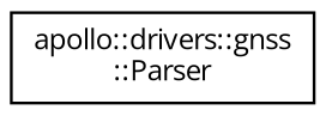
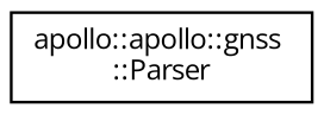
  digraph {
    rankdir=TB
    fontname="Open Sans"
-   n1 [color=black fillcolor=white fontname="Open Sans" fontsize=10 height=0.2 label="apollo::drivers::gnss\l::Parser" shape=record style=filled width=0.4]
+   n1 [color=black fillcolor=white fontname="Open Sans" fontsize=10 height=0.2 label="apollo::apollo::gnss\l::Parser" shape=record style=filled width=0.4]
  }
